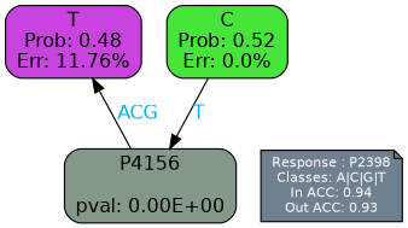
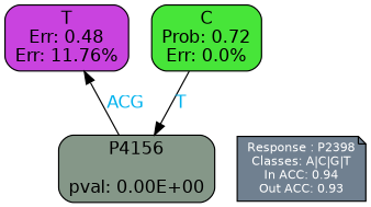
  digraph {
    ranksep=equally
    splines=polylines
    node [color=black fontname=helvetica shape=box style="filled, rounded"]
    edge [fontcolor=deepskyblue2 fontname=helvetica]
-   n1 [fillcolor="#c943df" label="T\nProb: 0.48\nErr: 11.76%"]
-   n2 [fillcolor="#47e539" label="C\nProb: 0.52\nErr: 0.0%"]
+   n1 [fillcolor="#c943df" label="T\nErr: 0.48\nErr: 11.76%"]
+   n2 [fillcolor="#47e539" label="C\nProb: 0.72\nErr: 0.0%"]
    n3 [align=left fillcolor=slategray fontcolor=white fontsize=10 label="Response : P2398\nClasses: A|C|G|T\nIn ACC: 0.94\nOut ACC: 0.93\n" shape=note style=filled]
    n4 [fillcolor="#859788" label="P4156\n\npval: 0.00E+00"]
    subgraph sub_1 {
      rank=same
      n1
      n2
    }
    subgraph sub_2 {
      rank=same
      n3
      n4
    }
    n2 -> n4 [label=T]
    n4 -> n1 [label=ACG]
  }
